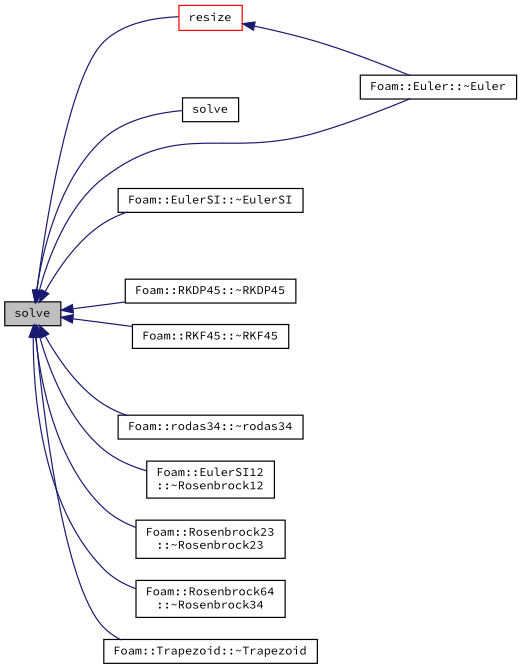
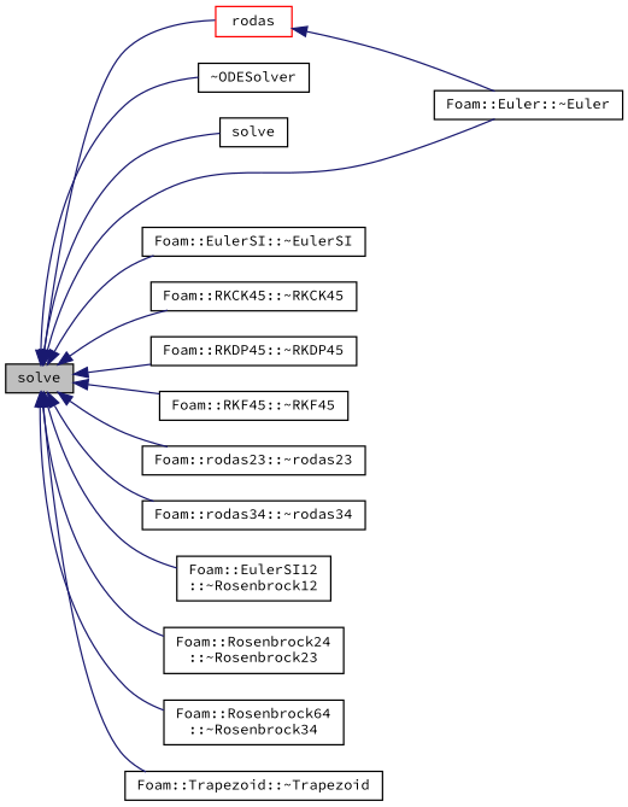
  digraph {
    fontname="Source Code Pro"
    rankdir=LR
    node [color=black fontname="Source Code Pro" fontsize=10 shape=record]
    edge [color=midnightblue dir=back fontname="Source Code Pro" fontsize=10 labelfontname=Helvetica labelfontsize=10 style=solid]
    n1 [fillcolor=grey75 fontcolor=black height=0.2 label=solve style=filled width=0.4]
-   n2 [color=red height=0.2 label=resize width=0.4]
+   n2 [color=red height=0.2 label=rodas width=0.4]
+   n3 [height=0.2 label="~ODESolver" width=0.4]
    n4 [height=0.2 label=solve width=0.4]
    n5 [height=0.2 label="Foam::Euler::~Euler" width=0.4]
    n6 [height=0.2 label="Foam::EulerSI::~EulerSI" width=0.4]
+   n7 [height=0.2 label="Foam::RKCK45::~RKCK45" width=0.4]
    n8 [height=0.2 label="Foam::RKDP45::~RKDP45" width=0.4]
    n9 [height=0.2 label="Foam::RKF45::~RKF45" width=0.4]
+   n10 [height=0.2 label="Foam::rodas23::~rodas23" width=0.4]
    n11 [height=0.2 label="Foam::rodas34::~rodas34" width=0.4]
    n12 [height=0.2 label="Foam::EulerSI12\l::~Rosenbrock12" width=0.4]
-   n13 [height=0.2 label="Foam::Rosenbrock23\l::~Rosenbrock23" width=0.4]
+   n13 [height=0.2 label="Foam::Rosenbrock24\l::~Rosenbrock23" width=0.4]
    n14 [height=0.2 label="Foam::Rosenbrock64\l::~Rosenbrock34" width=0.4]
    n15 [height=0.2 label="Foam::Trapezoid::~Trapezoid" width=0.4]
    n1 -> n2
+   n1 -> n3
    n1 -> n4
    n1 -> n5
    n1 -> n6
+   n1 -> n7
    n1 -> n8
    n1 -> n9
+   n1 -> n10
    n1 -> n11
    n1 -> n12
    n1 -> n13
    n1 -> n14
    n1 -> n15
    n2 -> n5
  }
